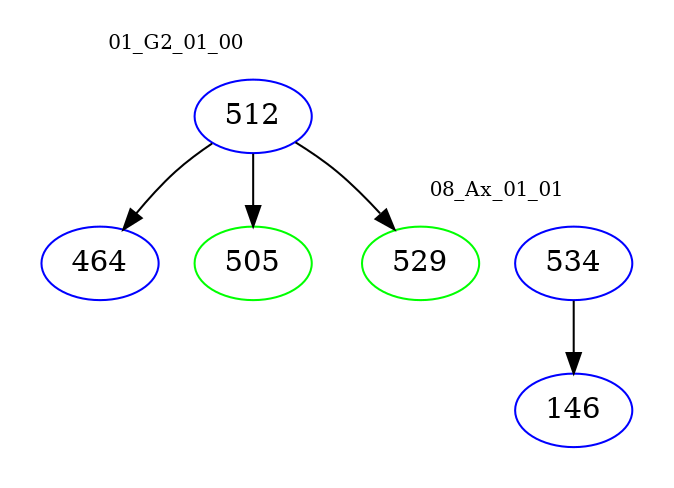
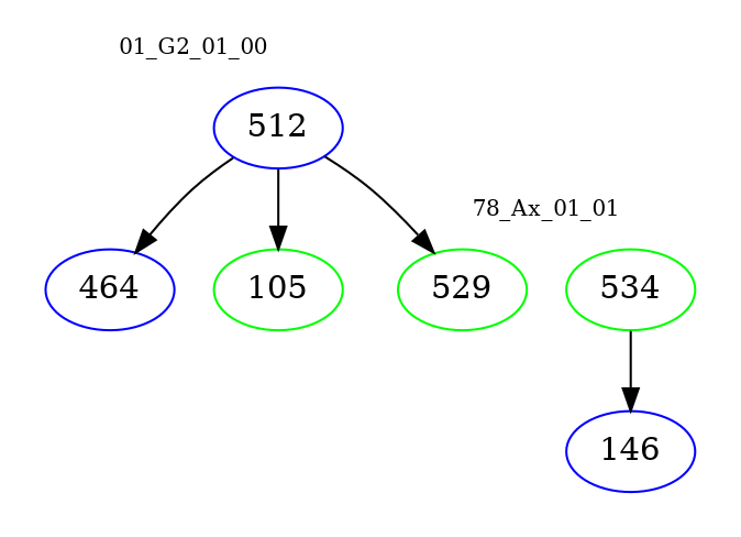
  digraph {
    node [color=blue]
    edge [color=black]
-   n1 [label=534]
+   n1 [color=green label=534]
    n2 [color=green label=529]
    n3 [label=146]
    n4 [label=512]
    n5 [label=464]
-   n6 [color=green label=505]
+   n6 [color=green label=105]
    subgraph cluster_1 {
      color=white
      fontsize=10
-     label="08_Ax_01_01"
+     label="78_Ax_01_01"
      n1
      n2
      n3
    }
    subgraph cluster_2 {
      color=white
      fontsize=10
      label="01_G2_01_00"
      n4
      n5
      n6
    }
    n1 -> n3
    n4 -> n2
    n4 -> n5
    n4 -> n6
  }
